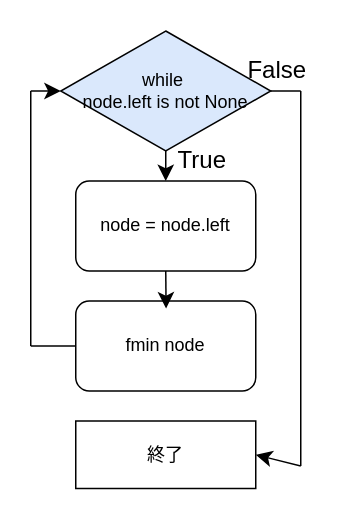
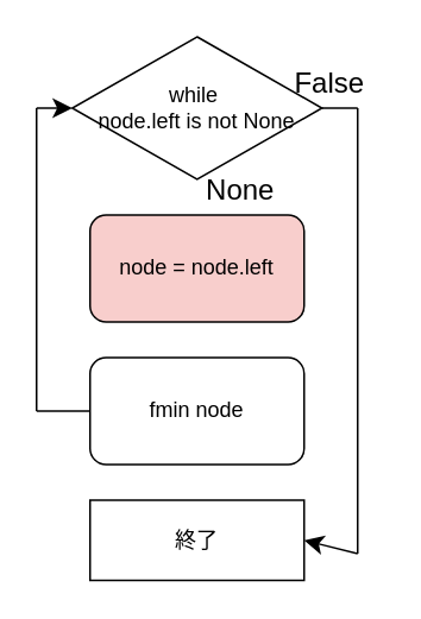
  <mxCell id="0" />
  <mxCell id="1" parent="0" />
- <mxCell id="2" style="edgeStyle=none;curved=1;rounded=0;orthogonalLoop=1;jettySize=auto;html=1;exitX=0.5;exitY=1;exitDx=0;exitDy=0;fontSize=12;startSize=8;endSize=8;" edge="1" parent="1" source="3" target="4"><mxGeometry relative="1" as="geometry" /></mxCell>
- <mxCell id="3" value="while&amp;nbsp;&lt;div&gt;node.left is not None&lt;/div&gt;" style="rhombus;whiteSpace=wrap;html=1;fillColor=#dae8fc;" vertex="1" parent="1"><mxGeometry x="40" y="20" width="140" height="80" as="geometry" /></mxCell>
- <mxCell id="4" value="node = node.left" style="rounded=1;whiteSpace=wrap;html=1;" vertex="1" parent="1"><mxGeometry x="50" y="120" width="120" height="60" as="geometry" /></mxCell>
+ <mxCell id="3" value="while&amp;nbsp;&lt;div&gt;node.left is not None&lt;/div&gt;" style="rhombus;whiteSpace=wrap;html=1;" vertex="1" parent="1"><mxGeometry x="40" y="20" width="140" height="80" as="geometry" /></mxCell>
+ <mxCell id="4" value="node = node.left" style="rounded=1;whiteSpace=wrap;html=1;fillColor=#f8cecc;" vertex="1" parent="1"><mxGeometry x="50" y="120" width="120" height="60" as="geometry" /></mxCell>
  <mxCell id="5" value="fmin node" style="rounded=1;whiteSpace=wrap;html=1;" vertex="1" parent="1"><mxGeometry x="50" y="200" width="120" height="60" as="geometry" /></mxCell>
  <mxCell id="6" value="終了" style="rounded=0;whiteSpace=wrap;html=1;" vertex="1" parent="1"><mxGeometry x="50" y="280" width="120" height="45" as="geometry" /></mxCell>
- <mxCell id="7" style="edgeStyle=none;curved=1;rounded=0;orthogonalLoop=1;jettySize=auto;html=1;exitX=0.5;exitY=1;exitDx=0;exitDy=0;entryX=0.502;entryY=0.083;entryDx=0;entryDy=0;entryPerimeter=0;fontSize=12;startSize=8;endSize=8;" edge="1" parent="1" source="4" target="5"><mxGeometry relative="1" as="geometry" /></mxCell>
  <mxCell id="8" value="" style="endArrow=none;html=1;rounded=0;fontSize=12;startSize=8;endSize=8;curved=1;exitX=0;exitY=0.5;exitDx=0;exitDy=0;" edge="1" parent="1" source="5"><mxGeometry width="50" height="50" relative="1" as="geometry"><mxPoint x="110" y="230" as="sourcePoint" /><mxPoint x="20" y="230" as="targetPoint" /></mxGeometry></mxCell>
  <mxCell id="9" value="" style="endArrow=none;html=1;rounded=0;fontSize=12;startSize=8;endSize=8;curved=1;" edge="1" parent="1"><mxGeometry width="50" height="50" relative="1" as="geometry"><mxPoint x="20" y="230" as="sourcePoint" /><mxPoint x="20" y="60" as="targetPoint" /></mxGeometry></mxCell>
  <mxCell id="10" value="" style="endArrow=classic;html=1;rounded=0;fontSize=12;startSize=8;endSize=8;curved=1;entryX=0;entryY=0.5;entryDx=0;entryDy=0;" edge="1" parent="1" target="3"><mxGeometry width="50" height="50" relative="1" as="geometry"><mxPoint x="20" y="60" as="sourcePoint" /><mxPoint x="160" y="180" as="targetPoint" /></mxGeometry></mxCell>
  <mxCell id="11" value="" style="endArrow=none;html=1;rounded=0;fontSize=12;startSize=8;endSize=8;curved=1;entryX=1;entryY=0.5;entryDx=0;entryDy=0;" edge="1" parent="1" target="3"><mxGeometry width="50" height="50" relative="1" as="geometry"><mxPoint x="200" y="60" as="sourcePoint" /><mxPoint x="160" y="180" as="targetPoint" /></mxGeometry></mxCell>
  <mxCell id="12" value="" style="endArrow=none;html=1;rounded=0;fontSize=12;startSize=8;endSize=8;curved=1;" edge="1" parent="1"><mxGeometry width="50" height="50" relative="1" as="geometry"><mxPoint x="200" y="310" as="sourcePoint" /><mxPoint x="200" y="60" as="targetPoint" /></mxGeometry></mxCell>
  <mxCell id="13" value="" style="endArrow=classic;html=1;rounded=0;fontSize=12;startSize=8;endSize=8;curved=1;entryX=1;entryY=0.5;entryDx=0;entryDy=0;" edge="1" parent="1" target="6"><mxGeometry width="50" height="50" relative="1" as="geometry"><mxPoint x="200" y="310" as="sourcePoint" /><mxPoint x="160" y="180" as="targetPoint" /></mxGeometry></mxCell>
- <mxCell id="14" value="True" style="text;html=1;align=center;verticalAlign=middle;resizable=0;points=[];autosize=1;strokeColor=none;fillColor=none;fontSize=16;" vertex="1" parent="1"><mxGeometry x="104" y="91" width="60" height="30" as="geometry" /></mxCell>
+ <mxCell id="14" value="None" style="text;html=1;align=center;verticalAlign=middle;resizable=0;points=[];autosize=1;strokeColor=none;fillColor=none;fontSize=16;" vertex="1" parent="1"><mxGeometry x="104" y="91" width="60" height="30" as="geometry" /></mxCell>
  <mxCell id="15" value="False" style="text;html=1;align=center;verticalAlign=middle;resizable=0;points=[];autosize=1;strokeColor=none;fillColor=none;fontSize=16;" vertex="1" parent="1"><mxGeometry x="154" y="31" width="60" height="30" as="geometry" /></mxCell>
